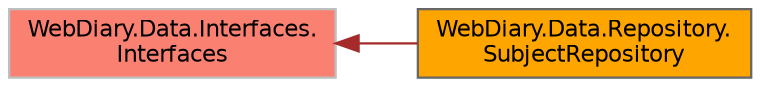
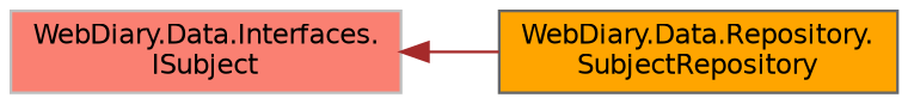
  digraph {
    rankdir=LR
    node [fontname=Helvetica fontsize=10 shape=box style=filled]
    n1 [color=gray40 fillcolor=orange fontcolor=black height=0.2 label="WebDiary.Data.Repository.\lSubjectRepository" width=0.4]
-   n2 [color=grey75 fillcolor=salmon height=0.2 label="WebDiary.Data.Interfaces.\lInterfaces" width=0.4]
+   n2 [color=grey75 fillcolor=salmon height=0.2 label="WebDiary.Data.Interfaces.\lISubject" width=0.4]
    n2 -> n1 [color=brown dir=back fontname=Helvetica fontsize=10 labelfontname=Helvetica labelfontsize=10 style=solid]
  }
